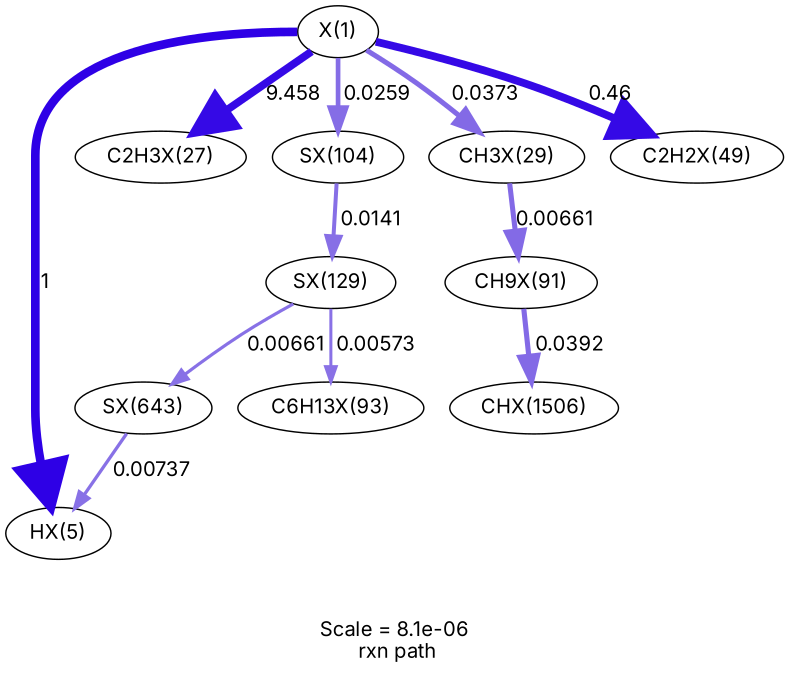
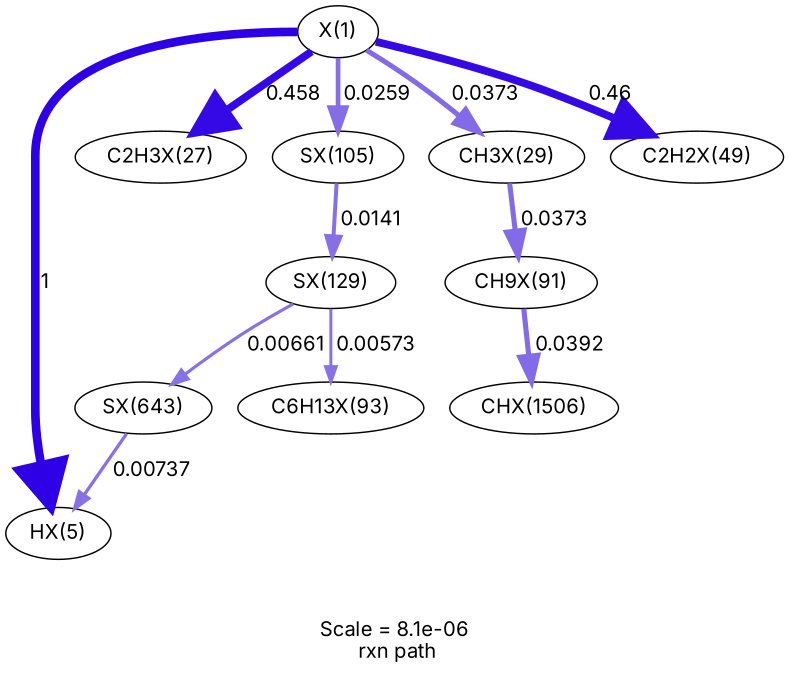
  digraph {
    fontname=Inter
    label="Scale = 8.1e-06\l rxn path"
    node [fontname=Inter]
    edge [arrowsize=2.71 color="0.7, 0.537, 0.9" fontname=Inter style="setlinewidth(5.41)"]
    n1 [label="X(1)"]
    n2 [label="HX(5)"]
    n3 [label="C2H3X(27)"]
-   n4 [label="SX(104)"]
+   n4 [label="SX(105)"]
    n5 [label="CH3X(29)"]
    n6 [label="C2H2X(49)"]
    n7 [label="SX(129)"]
    n8 [label="CH9X(91)"]
    n9 [label="SX(643)"]
    n10 [label="C6H13X(93)"]
    n11 [label="CHX(1506)"]
    n1 -> n2 [arrowsize=3 color="0.7, 1.5, 0.9" label=" 1" style="setlinewidth(6)"]
-   n1 -> n3 [color="0.7, 0.958, 0.9" label=" 9.458"]
+   n1 -> n3 [color="0.7, 0.958, 0.9" label=" 0.458"]
    n1 -> n4 [arrowsize=1.62 color="0.7, 0.526, 0.9" label=" 0.0259" style="setlinewidth(3.24)"]
    n1 -> n5 [arrowsize=1.76 label=" 0.0373" style="setlinewidth(3.52)"]
    n1 -> n6 [color="0.7, 0.96, 0.9" label=" 0.46"]
    n4 -> n7 [arrowsize=1.39 color="0.7, 0.514, 0.9" label=" 0.0141" style="setlinewidth(2.78)"]
-   n5 -> n8 [arrowsize=1.76 label=" 0.00661" style="setlinewidth(3.52)"]
+   n5 -> n8 [arrowsize=1.76 label=" 0.0373" style="setlinewidth(3.52)"]
    n7 -> n9 [arrowsize=1.11 color="0.7, 0.507, 0.9" label=" 0.00661" style="setlinewidth(2.21)"]
    n7 -> n10 [arrowsize=1.05 color="0.7, 0.506, 0.9" label=" 0.00573" style="setlinewidth(2.1)"]
    n8 -> n11 [arrowsize=1.78 color="0.7, 0.539, 0.9" label=" 0.0392" style="setlinewidth(3.56)"]
    n9 -> n2 [arrowsize=1.15 color="0.7, 0.507, 0.9" label=" 0.00737" style="setlinewidth(2.29)"]
  }
